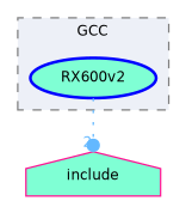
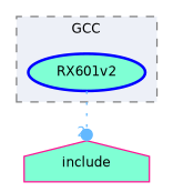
  digraph {
    compound=true
    node [fillcolor=aquamarine fontname=Helvetica fontsize=10]
-   n1 [color=blue height=0.2 label=RX600v2 shape=ellipse style="filled,bold" width=0.4]
+   n1 [color=blue height=0.2 label=RX601v2 shape=ellipse style="filled,bold" width=0.4]
    n2 [color=deeppink height=0.2 label=include shape=house style=filled width=0.4]
    subgraph cluster_1 {
      bgcolor="#edf0f7"
      fontname=Helvetica
      fontsize=10
      label=GCC
      pencolor=grey50
      style="filled,dashed"
      n1
    }
    n1 -> n2 [color=steelblue1 fontcolor=steelblue1 fontname=Helvetica fontsize=10 headlabel=2 labeldistance=1.5 labelfontname=Helvetica labelfontsize=10 style=dotted arrowhead=dot]
  }
